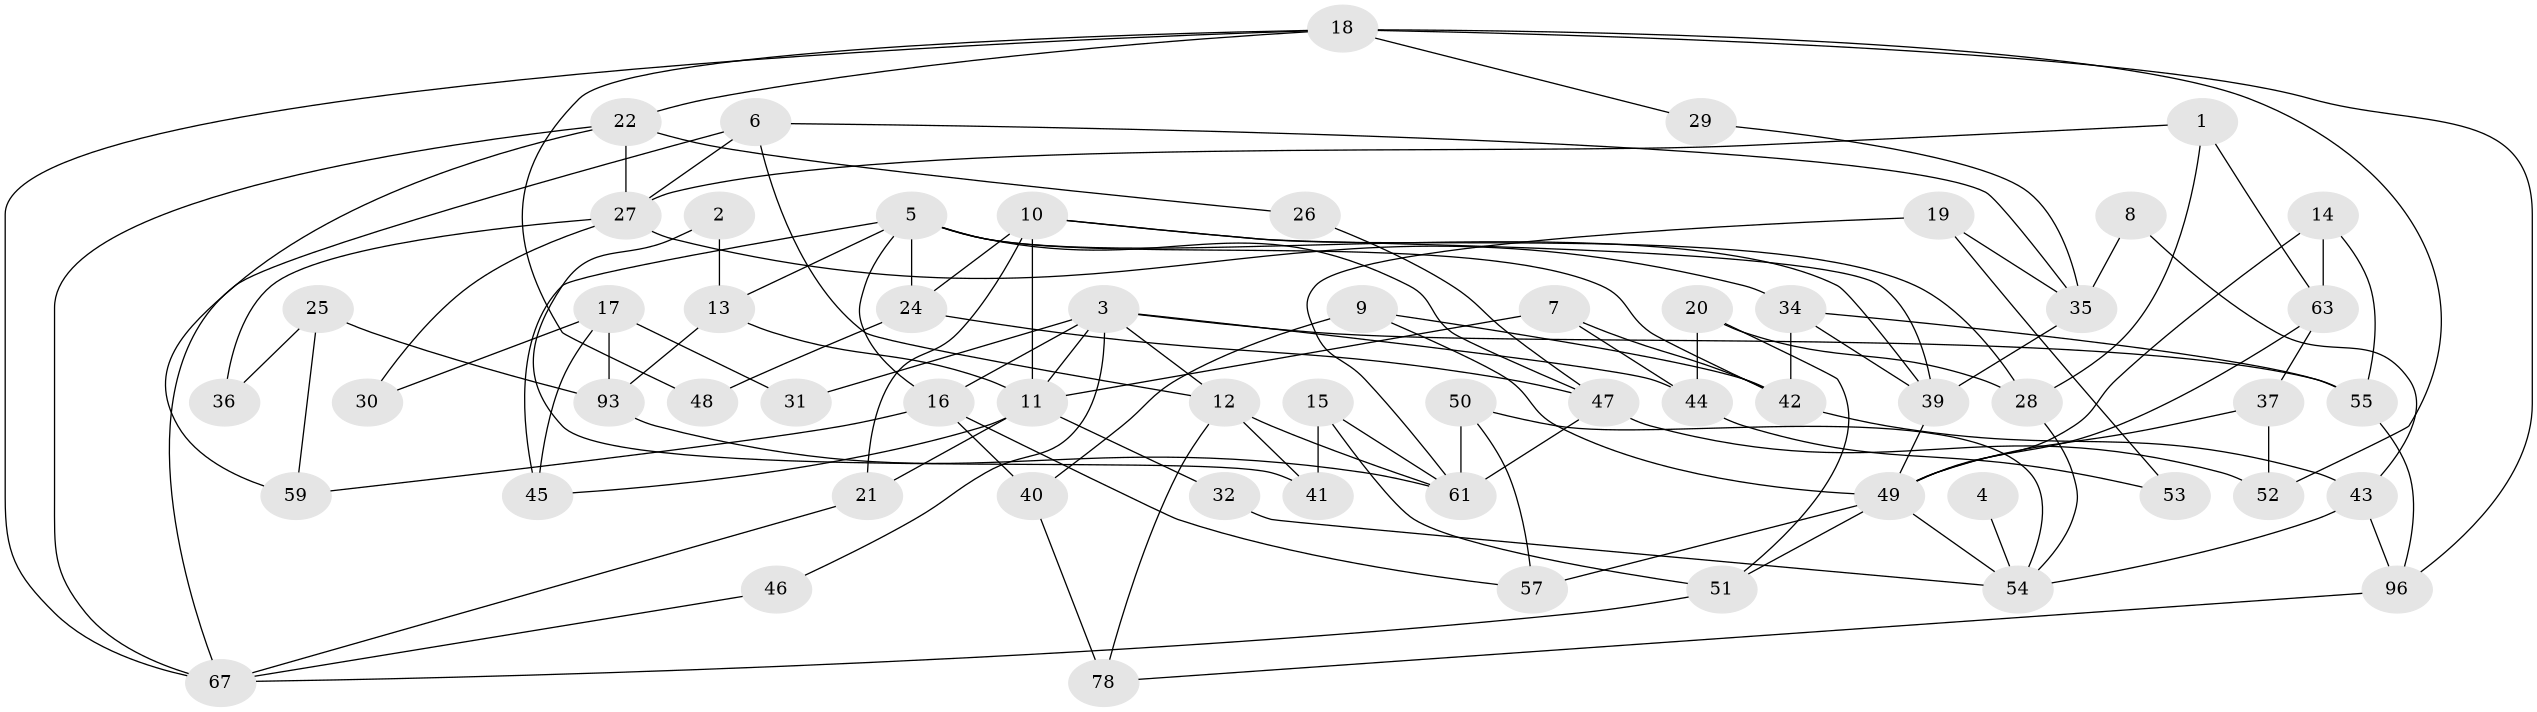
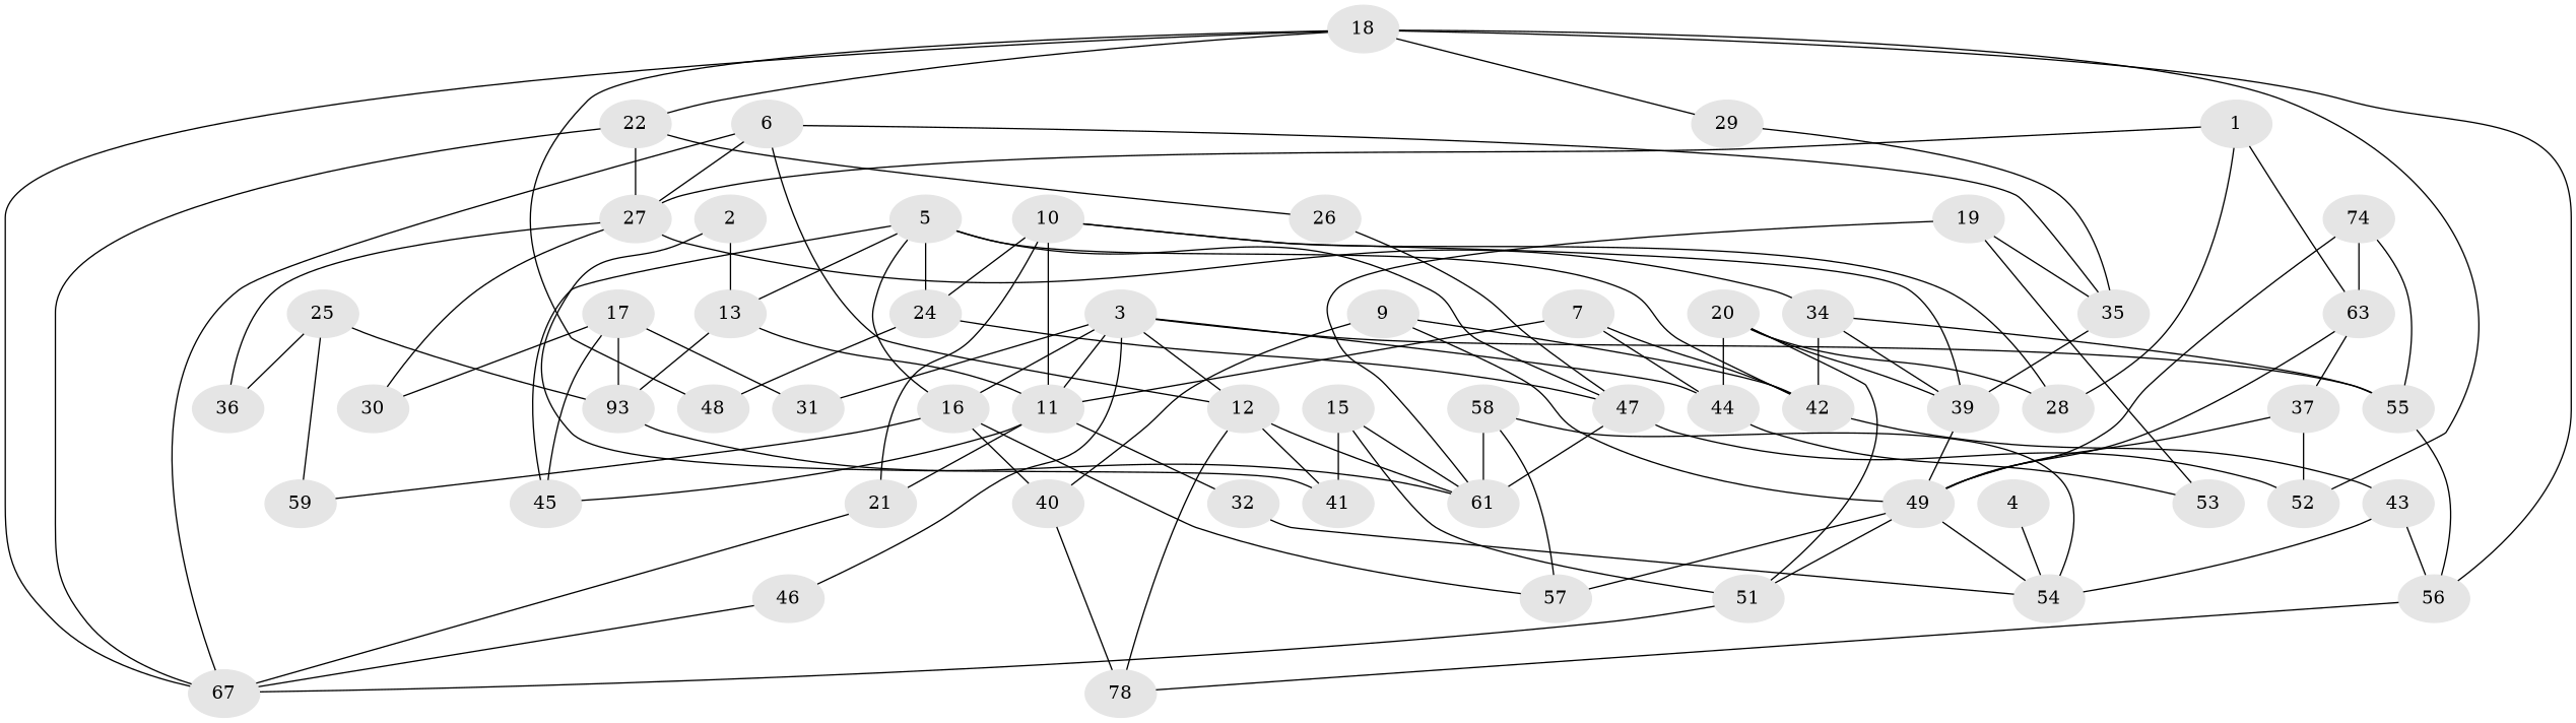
  graph {
    node [color=gray90 style=filled]
    n1 [label=63]
    1
    27
    28
    49
    37
    30
    36
    34
    54
    2
    13
    41
    11
    45
    21
    32
    n18 [label=93]
    3
    12
    16
    31
    44
    46
    55
    n26 [label=78]
    61
    40
    57
    59
    53
    n32 [label=67]
-   56 [label=96]
+   56
    4
    35
    39
    5
    24
    42
    47
    48
    25
    43
    52
    6
    7
-   8
    17
    9
    51
    10
-   14
+   14 [label=74]
    15
    18
    22
    29
    26
    19
    20
-   50
+   50 [label=58]
    n1 -- 49
    n1 -- 37
    1 -- n1
    1 -- 27
    1 -- 28
    27 -- 30
    27 -- 36
    27 -- 34
-   28 -- 54
    49 -- 54
    49 -- 57
    49 -- 51
    37 -- 49
    37 -- 52
    34 -- 55
    34 -- 39
    34 -- 42
    2 -- 13
    2 -- 41
    13 -- 11
    13 -- n18
    11 -- 45
    11 -- 21
    11 -- 32
    21 -- n32
    32 -- 54
    n18 -- 61
    3 -- 11
    3 -- 12
    3 -- 16
    3 -- 31
    3 -- 44
    3 -- 46
    3 -- 55
    12 -- 41
    12 -- n26
    12 -- 61
    16 -- 40
    16 -- 57
    16 -- 59
    44 -- 53
    46 -- n32
    55 -- 56
    40 -- n26
    56 -- n26
    4 -- 54
    35 -- 39
    39 -- 49
    5 -- 13
    5 -- 45
    5 -- 16
-   5 -- 39
+   20 -- 39
    5 -- 24
    5 -- 42
    5 -- 47
    24 -- 47
    24 -- 48
    42 -- 43
    47 -- 61
    47 -- 52
    25 -- 36
    25 -- n18
    25 -- 59
    43 -- 54
    43 -- 56
    6 -- 27
    6 -- 12
    6 -- n32
    6 -- 35
    7 -- 11
    7 -- 44
    7 -- 42
-   8 -- 35
-   8 -- 43
    17 -- 30
    17 -- 45
    17 -- n18
    17 -- 31
    9 -- 49
    9 -- 40
    9 -- 42
    51 -- n32
    10 -- 28
    10 -- 11
    10 -- 21
    10 -- 39
    10 -- 24
    14 -- n1
    14 -- 49
    14 -- 55
    15 -- 41
    15 -- 61
    15 -- 51
    18 -- n32
    18 -- 56
    18 -- 48
    18 -- 52
    18 -- 22
    18 -- 29
    22 -- 27
-   22 -- 59
    22 -- n32
    22 -- 26
    29 -- 35
    26 -- 47
    19 -- 61
    19 -- 53
    19 -- 35
    20 -- 28
    20 -- 44
    20 -- 51
    50 -- 54
    50 -- 61
    50 -- 57
  }
